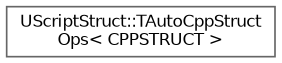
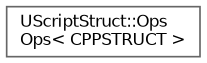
  digraph {
    rankdir=LR
-   n1 [color=grey40 fillcolor=white fontname=Helvetica fontsize=10 height=0.2 label="UScriptStruct::TAutoCppStruct\lOps\< CPPSTRUCT \>" shape=box style=filled width=0.4]
+   n1 [color=grey40 fillcolor=white fontname=Helvetica fontsize=10 height=0.2 label="UScriptStruct::Ops\lOps\< CPPSTRUCT \>" shape=box style=filled width=0.4]
  }
